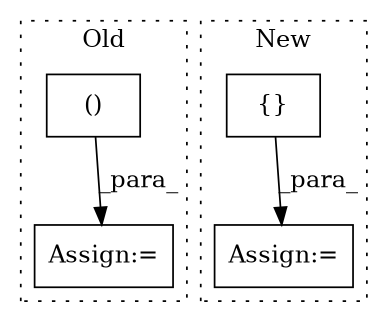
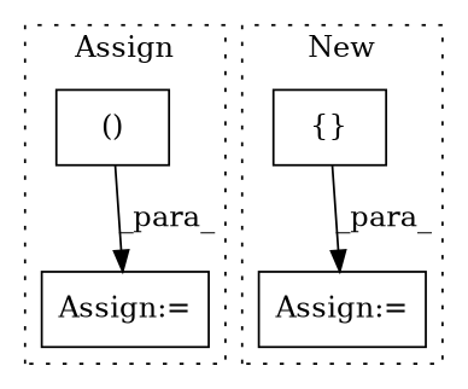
  digraph {
    node [a=68 l=3 shape=box]
    n1 [a=54 label="()" s=6501]
    n2 [label="Assign:=" s=6443]
    n3 [a=59 l="2,1" label="{}" s="4589,4589"]
    n4 [label="Assign:=" s=4586]
    subgraph cluster_1 {
-     label=Old
+     label=Assign
      style=dotted
      n1
      n2
    }
    subgraph cluster_2 {
      label=New
      style=dotted
      n3
      n4
    }
    n1 -> n2 [label=_para_]
    n3 -> n4 [label=_para_]
  }
